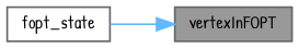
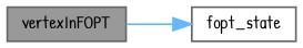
  digraph {
    rankdir=RL
    fontname="Patrick Hand"
    node [fontname="Patrick Hand" fontsize=10 shape=box style=filled]
    n1 [color=gray40 fillcolor=grey60 fontcolor=black height=0.2 label=vertexInFOPT width=0.4]
    n2 [color=grey40 fillcolor=white height=0.2 label=fopt_state width=0.4]
-   n1 -> n2 [color=steelblue1 dir=back fontname="Patrick Hand" fontsize=10 labelfontname=Helvetica labelfontsize=10 style=solid]
+   n2 -> n1 [color=steelblue1 dir=back fontname="Patrick Hand" fontsize=10 labelfontname=Helvetica labelfontsize=10 style=solid]
  }
